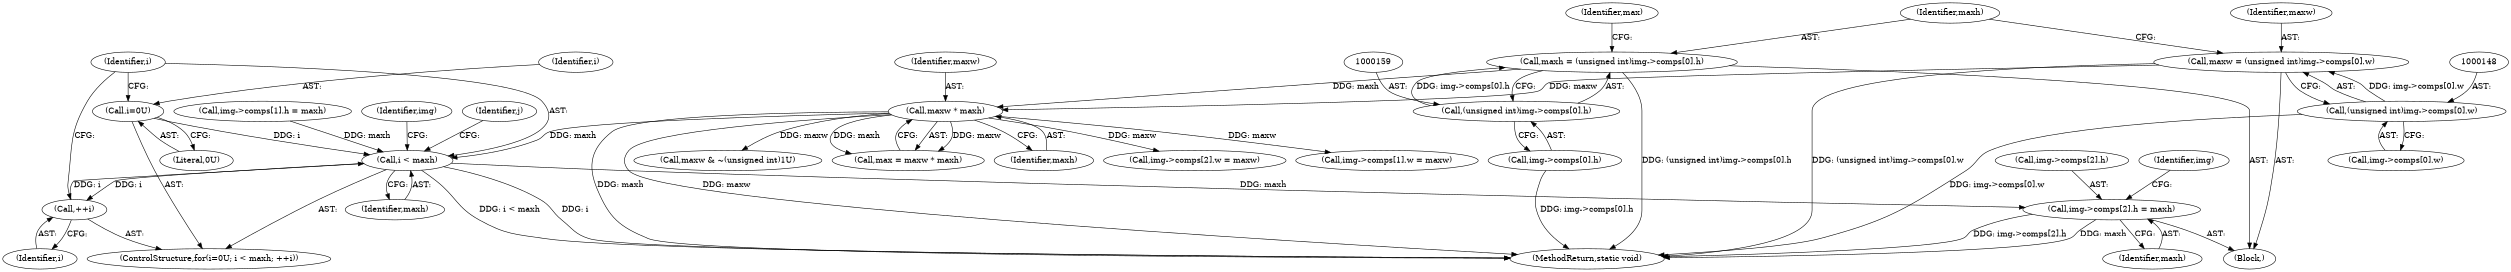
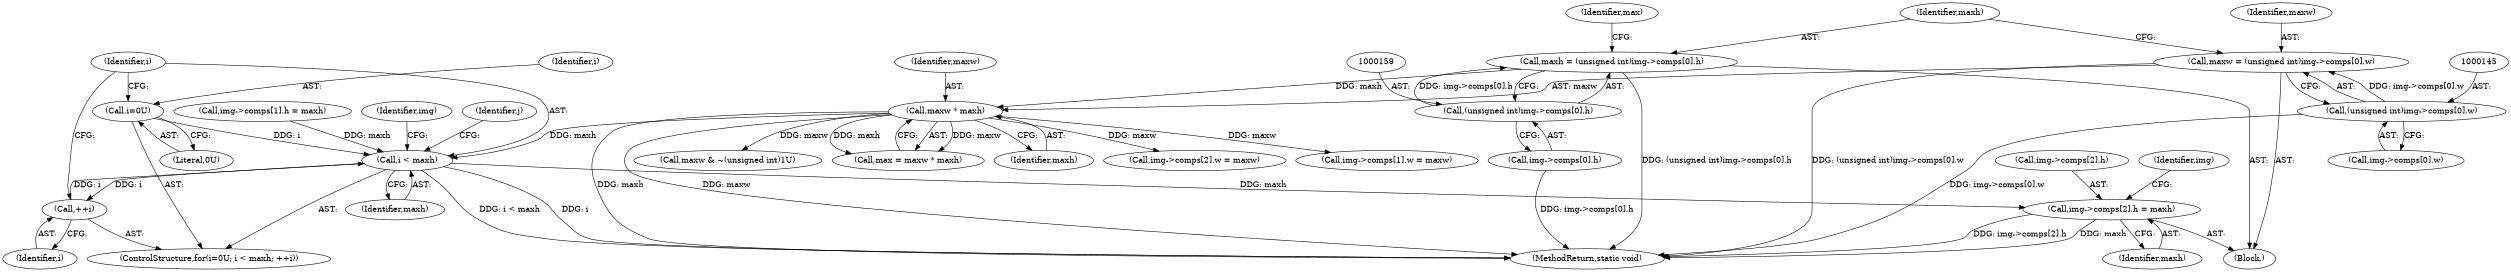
  digraph {
    n1 [label="(Call,img->comps[2].h = maxh)"]
    n2 [label="(Block,)"]
    n3 [label="(MethodReturn,static void)"]
    n4 [label="(Identifier,maxh)"]
    n5 [label="(Call,i < maxh)"]
    n6 [label="(Call,++i)"]
    n7 [label="(ControlStructure,for(i=0U; i < maxh; ++i))"]
    n8 [label="(Identifier,maxh)"]
    n9 [label="(Identifier,i)"]
    n10 [label="(Call,img->comps[1].h = maxh)"]
    n11 [label="(Call,i=0U)"]
    n12 [label="(Literal,0U)"]
    n13 [label="(Call,maxw * maxh)"]
    n14 [label="(Call,maxw & ~(unsigned int)1U)"]
    n15 [label="(Call,max = maxw * maxh)"]
    n16 [label="(Identifier,maxh)"]
    n17 [label="(Call,img->comps[2].w = maxw)"]
    n18 [label="(Call,img->comps[1].w = maxw)"]
    n19 [label="(Call,maxw = (unsigned int)img->comps[0].w)"]
    n20 [label="(Call,(unsigned int)img->comps[0].w)"]
    n21 [label="(Call,img->comps[0].w)"]
    n22 [label="(Call,maxh = (unsigned int)img->comps[0].h)"]
    n23 [label="(Call,(unsigned int)img->comps[0].h)"]
    n24 [label="(Call,img->comps[0].h)"]
    n25 [label="(Identifier,img)"]
    n26 [label="(Identifier,maxw)"]
    n27 [label="(Identifier,img)"]
    n28 [label="(Identifier,max)"]
    n29 [label="(Identifier,maxw)"]
    n30 [label="(Identifier,i)"]
    n31 [label="(Identifier,j)"]
    n32 [label="(Identifier,i)"]
    n33 [label="(Call,img->comps[2].h)"]
    n34 [label="(Identifier,maxh)"]
-   1000148
+   1000148 [label=1000145]
    1000159
    n1 -> n2 [label="AST: "]
    n1 -> n3 [label="DDG: maxh"]
    n1 -> n3 [label="DDG: img->comps[2].h"]
    n1 -> n4 [label="CFG: "]
    n4 -> n1 [label="AST: "]
    n5 -> n1 [label="DDG: maxh"]
    n5 -> n3 [label="DDG: i < maxh"]
    n5 -> n3 [label="DDG: i"]
    n5 -> n6 [label="DDG: i"]
    n5 -> n7 [label="AST: "]
    n5 -> n8 [label="CFG: "]
    n6 -> n5 [label="DDG: i"]
    n6 -> n7 [label="AST: "]
    n6 -> n9 [label="CFG: "]
    n8 -> n5 [label="AST: "]
    n9 -> n6 [label="AST: "]
    n10 -> n5 [label="DDG: maxh"]
    n11 -> n5 [label="DDG: i"]
    n11 -> n7 [label="AST: "]
    n11 -> n12 [label="CFG: "]
    n12 -> n11 [label="AST: "]
    n13 -> n3 [label="DDG: maxh"]
    n13 -> n3 [label="DDG: maxw"]
    n13 -> n5 [label="DDG: maxh"]
    n13 -> n14 [label="DDG: maxw"]
    n13 -> n15 [label="AST: "]
    n13 -> n15 [label="DDG: maxw"]
    n13 -> n15 [label="DDG: maxh"]
    n13 -> n16 [label="CFG: "]
    n13 -> n17 [label="DDG: maxw"]
    n13 -> n18 [label="DDG: maxw"]
    n15 -> n13 [label="CFG: "]
    n16 -> n13 [label="AST: "]
    n19 -> n2 [label="AST: "]
    n19 -> n3 [label="DDG: (unsigned int)img->comps[0].w"]
-   n19 -> n13 [label="DDG: maxw"]
+   n19 -> n13 [label="AST: maxw"]
    n19 -> n20 [label="CFG: "]
    n20 -> n3 [label="DDG: img->comps[0].w"]
    n20 -> n19 [label="AST: "]
    n20 -> n19 [label="DDG: img->comps[0].w"]
    n20 -> n21 [label="CFG: "]
    n21 -> n20 [label="AST: "]
    n22 -> n2 [label="AST: "]
    n22 -> n3 [label="DDG: (unsigned int)img->comps[0].h"]
    n22 -> n13 [label="DDG: maxh"]
    n22 -> n23 [label="CFG: "]
    n23 -> n22 [label="AST: "]
    n23 -> n22 [label="DDG: img->comps[0].h"]
    n23 -> n24 [label="CFG: "]
    n24 -> n3 [label="DDG: img->comps[0].h"]
    n24 -> n23 [label="AST: "]
    n25 -> n5 [label="CFG: "]
    n26 -> n13 [label="AST: "]
    n27 -> n1 [label="CFG: "]
    n28 -> n22 [label="CFG: "]
    n29 -> n19 [label="AST: "]
    n30 -> n5 [label="AST: "]
    n30 -> n6 [label="CFG: "]
    n30 -> n11 [label="CFG: "]
    n31 -> n5 [label="CFG: "]
    n32 -> n11 [label="AST: "]
    n33 -> n1 [label="AST: "]
    n34 -> n19 [label="CFG: "]
    n34 -> n22 [label="AST: "]
    1000148 -> n20 [label="AST: "]
    1000159 -> n23 [label="AST: "]
  }
